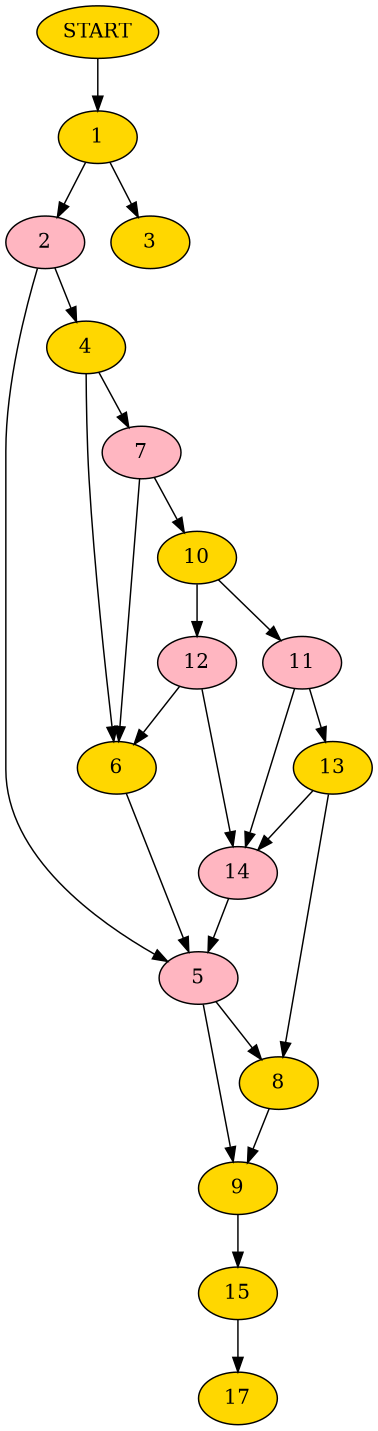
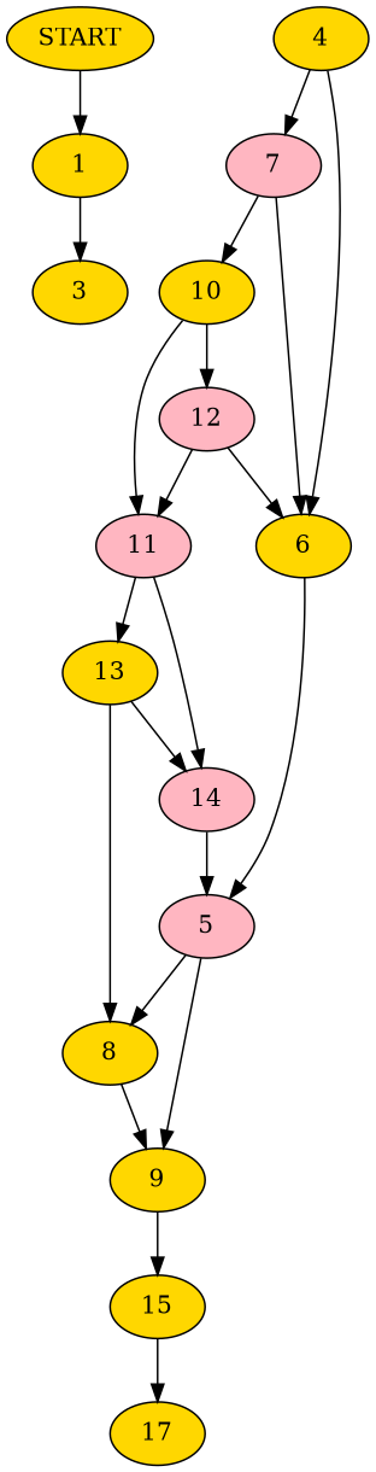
  digraph {
    node [fillcolor=gold style=filled]
    n1 [label=START]
    1
-   2 [fillcolor=lightpink]
    3
    4
    5 [fillcolor=lightpink]
    6
    7 [fillcolor=lightpink]
    8
    9
    10
    15
    11 [fillcolor=lightpink]
    12 [fillcolor=lightpink]
    17
    13
    14 [fillcolor=lightpink]
    n1 -> 1
-   1 -> 2
    1 -> 3
-   2 -> 4
-   2 -> 5
    4 -> 6
    4 -> 7
    5 -> 8
    5 -> 9
    6 -> 5
    7 -> 6
    7 -> 10
    8 -> 9
    9 -> 15
    10 -> 11
    10 -> 12
    15 -> 17
    11 -> 13
    11 -> 14
    12 -> 6
-   12 -> 14
+   12 -> 11
    13 -> 8
    13 -> 14
    14 -> 5
  }
